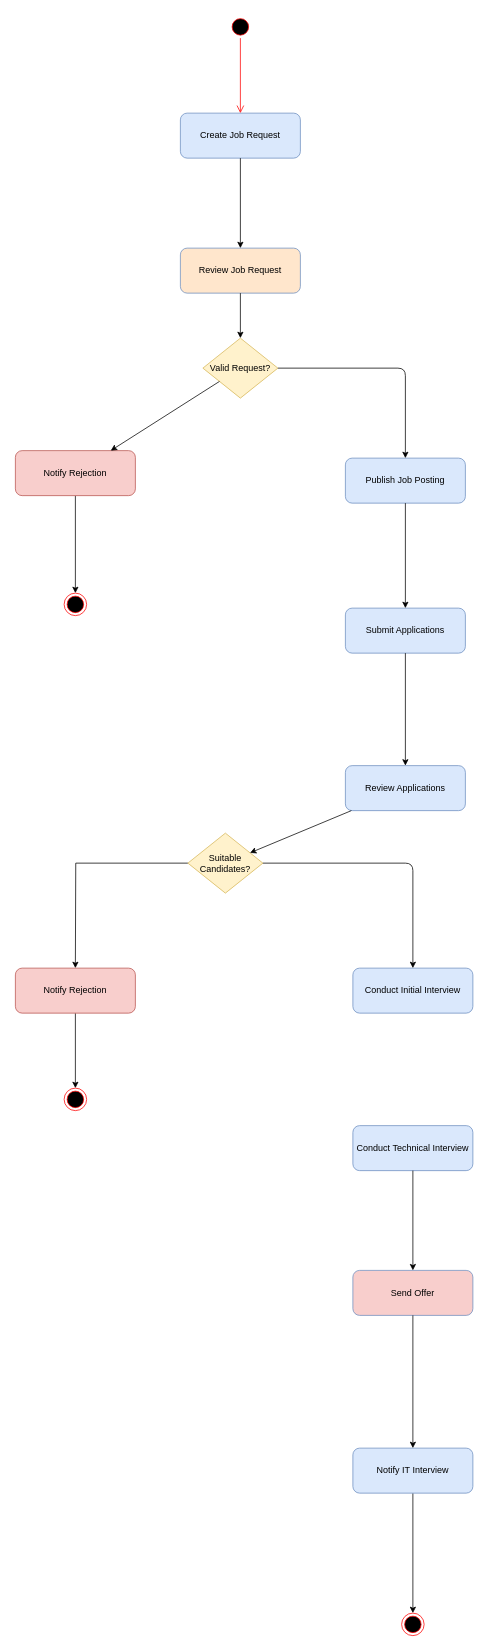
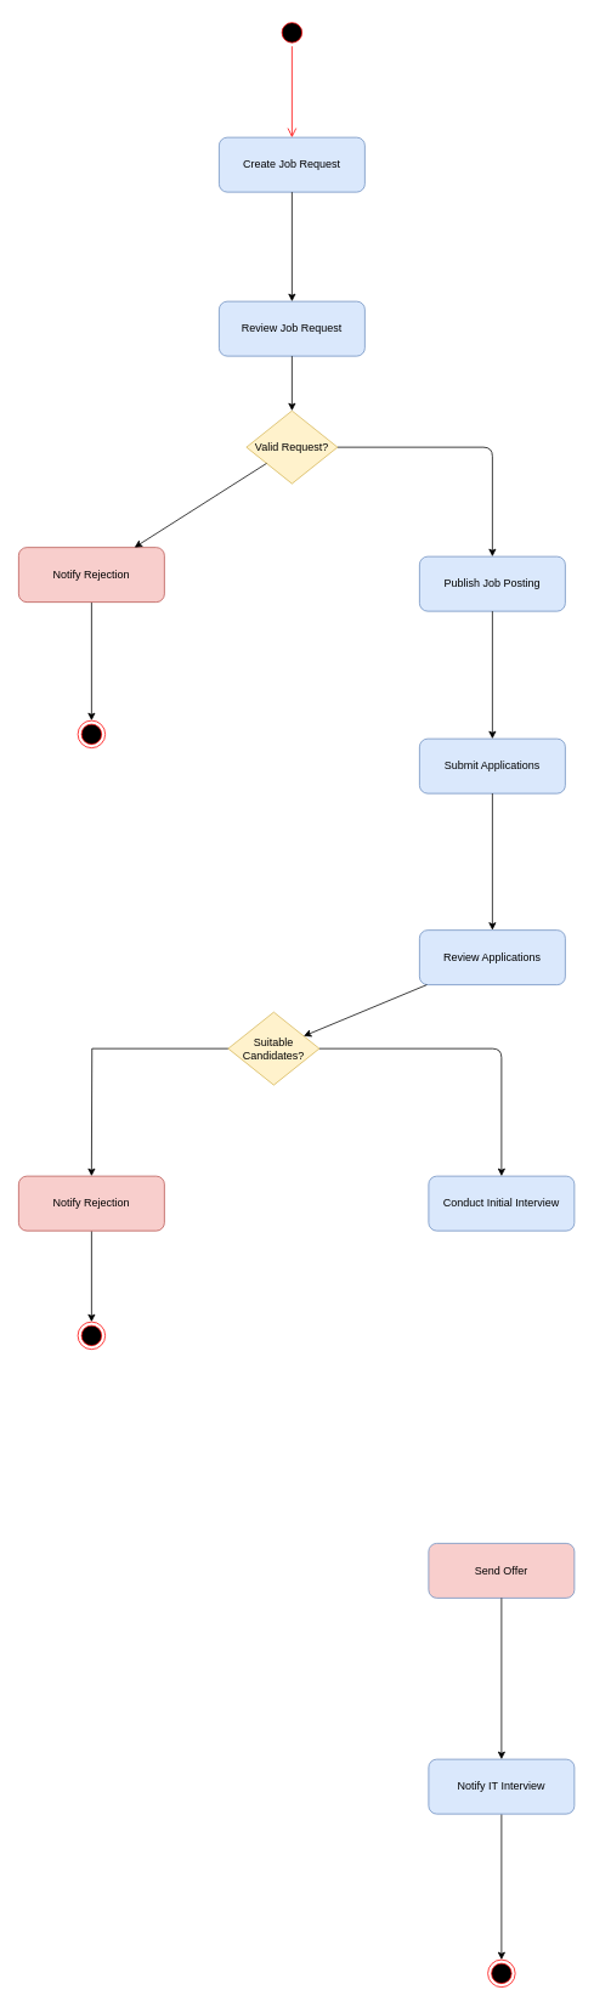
  <mxCell id="0" />
  <mxCell id="1" parent="0" />
  <mxCell id="2" value="Create Job Request" style="rounded=1;whiteSpace=wrap;html=1;fillColor=#dae8fc;strokeColor=#6c8ebf;" parent="1" vertex="1"><mxGeometry x="240" y="150" width="160" height="60" as="geometry" /></mxCell>
- <mxCell id="3" value="Review Job Request" style="rounded=1;whiteSpace=wrap;html=1;fillColor=#ffe6cc;strokeColor=#6c8ebf;" parent="1" vertex="1"><mxGeometry x="240" y="330" width="160" height="60" as="geometry" /></mxCell>
+ <mxCell id="3" value="Review Job Request" style="rounded=1;whiteSpace=wrap;html=1;fillColor=#dae8fc;strokeColor=#6c8ebf;" parent="1" vertex="1"><mxGeometry x="240" y="330" width="160" height="60" as="geometry" /></mxCell>
  <mxCell id="4" value="Valid Request?" style="rhombus;whiteSpace=wrap;html=1;fillColor=#fff2cc;strokeColor=#d6b656;" parent="1" vertex="1"><mxGeometry x="270" y="450" width="100" height="80" as="geometry" /></mxCell>
  <mxCell id="5" value="Publish Job Posting" style="rounded=1;whiteSpace=wrap;html=1;fillColor=#dae8fc;strokeColor=#6c8ebf;" parent="1" vertex="1"><mxGeometry x="460" y="610" width="160" height="60" as="geometry" /></mxCell>
  <mxCell id="6" style="edgeStyle=orthogonalEdgeStyle;rounded=0;orthogonalLoop=1;jettySize=auto;html=1;exitX=0.5;exitY=1;exitDx=0;exitDy=0;entryX=0.5;entryY=0;entryDx=0;entryDy=0;" edge="1" parent="1" source="7" target="30"><mxGeometry relative="1" as="geometry" /></mxCell>
  <mxCell id="7" value="Notify Rejection" style="rounded=1;whiteSpace=wrap;html=1;fillColor=#f8cecc;strokeColor=#b85450;" parent="1" vertex="1"><mxGeometry x="20" y="600" width="160" height="60" as="geometry" /></mxCell>
  <mxCell id="8" value="Submit Applications" style="rounded=1;whiteSpace=wrap;html=1;fillColor=#dae8fc;strokeColor=#6c8ebf;" parent="1" vertex="1"><mxGeometry x="460" y="810" width="160" height="60" as="geometry" /></mxCell>
  <mxCell id="9" value="Review Applications" style="rounded=1;whiteSpace=wrap;html=1;fillColor=#dae8fc;strokeColor=#6c8ebf;" parent="1" vertex="1"><mxGeometry x="460" y="1020" width="160" height="60" as="geometry" /></mxCell>
  <mxCell id="10" style="edgeStyle=orthogonalEdgeStyle;rounded=0;orthogonalLoop=1;jettySize=auto;html=1;entryX=0.5;entryY=0;entryDx=0;entryDy=0;" edge="1" parent="1" source="11"><mxGeometry relative="1" as="geometry"><mxPoint x="100" y="1290" as="targetPoint" /></mxGeometry></mxCell>
  <mxCell id="11" value="Suitable Candidates?" style="rhombus;whiteSpace=wrap;html=1;fillColor=#fff2cc;strokeColor=#d6b656;" parent="1" vertex="1"><mxGeometry x="250" y="1110" width="100" height="80" as="geometry" /></mxCell>
  <mxCell id="12" value="Conduct Initial Interview" style="rounded=1;whiteSpace=wrap;html=1;fillColor=#dae8fc;strokeColor=#6c8ebf;" parent="1" vertex="1"><mxGeometry x="470" y="1290" width="160" height="60" as="geometry" /></mxCell>
- <mxCell id="13" value="Conduct Technical Interview" style="rounded=1;whiteSpace=wrap;html=1;fillColor=#dae8fc;strokeColor=#6c8ebf;" parent="1" vertex="1"><mxGeometry x="470" y="1500" width="160" height="60" as="geometry" /></mxCell>
  <mxCell id="14" value="Send Offer" style="rounded=1;whiteSpace=wrap;html=1;fillColor=#f8cecc;strokeColor=#6c8ebf;" parent="1" vertex="1"><mxGeometry x="470" y="1693" width="160" height="60" as="geometry" /></mxCell>
  <mxCell id="15" style="edgeStyle=orthogonalEdgeStyle;rounded=0;orthogonalLoop=1;jettySize=auto;html=1;entryX=0.5;entryY=0;entryDx=0;entryDy=0;" edge="1" parent="1" source="16" target="27"><mxGeometry relative="1" as="geometry" /></mxCell>
  <mxCell id="16" value="Notify IT Interview" style="rounded=1;whiteSpace=wrap;html=1;fillColor=#dae8fc;strokeColor=#6c8ebf;" parent="1" vertex="1"><mxGeometry x="470" y="1930" width="160" height="60" as="geometry" /></mxCell>
  <mxCell id="17" parent="1" source="2" target="3" edge="1"><mxGeometry relative="1" as="geometry" /></mxCell>
  <mxCell id="18" parent="1" source="3" target="4" edge="1"><mxGeometry relative="1" as="geometry" /></mxCell>
  <mxCell id="19" style="edgeStyle=orthogonalEdgeStyle;" parent="1" source="4" target="5" edge="1"><mxGeometry relative="1" as="geometry" /></mxCell>
  <mxCell id="20" parent="1" source="4" target="7" edge="1"><mxGeometry relative="1" as="geometry" /></mxCell>
  <mxCell id="21" parent="1" source="5" target="8" edge="1"><mxGeometry relative="1" as="geometry" /></mxCell>
  <mxCell id="22" parent="1" source="8" target="9" edge="1"><mxGeometry relative="1" as="geometry" /></mxCell>
  <mxCell id="23" parent="1" source="9" target="11" edge="1"><mxGeometry relative="1" as="geometry" /></mxCell>
  <mxCell id="24" style="edgeStyle=orthogonalEdgeStyle;" parent="1" source="11" target="12" edge="1"><mxGeometry relative="1" as="geometry" /></mxCell>
- <mxCell id="25" parent="1" source="13" target="14" edge="1"><mxGeometry relative="1" as="geometry" /></mxCell>
  <mxCell id="26" parent="1" source="14" target="16" edge="1"><mxGeometry relative="1" as="geometry" /></mxCell>
  <mxCell id="27" value="" style="ellipse;html=1;shape=endState;fillColor=#000000;strokeColor=#ff0000;" vertex="1" parent="1"><mxGeometry x="535" y="2150" width="30" height="30" as="geometry" /></mxCell>
  <mxCell id="28" value="" style="ellipse;html=1;shape=startState;fillColor=#000000;strokeColor=#ff0000;" vertex="1" parent="1"><mxGeometry x="305" y="20" width="30" height="30" as="geometry" /></mxCell>
  <mxCell id="29" value="" style="edgeStyle=orthogonalEdgeStyle;html=1;verticalAlign=bottom;endArrow=open;endSize=8;strokeColor=#ff0000;rounded=0;entryX=0.5;entryY=0;entryDx=0;entryDy=0;" edge="1" source="28" parent="1" target="2"><mxGeometry relative="1" as="geometry"><mxPoint x="320" y="110" as="targetPoint" /></mxGeometry></mxCell>
  <mxCell id="30" value="" style="ellipse;html=1;shape=endState;fillColor=#000000;strokeColor=#ff0000;" vertex="1" parent="1"><mxGeometry x="85" y="790" width="30" height="30" as="geometry" /></mxCell>
  <mxCell id="31" style="edgeStyle=orthogonalEdgeStyle;rounded=0;orthogonalLoop=1;jettySize=auto;html=1;exitX=0.5;exitY=1;exitDx=0;exitDy=0;entryX=0.5;entryY=0;entryDx=0;entryDy=0;" edge="1" parent="1" source="32" target="33"><mxGeometry relative="1" as="geometry" /></mxCell>
  <mxCell id="32" value="Notify Rejection" style="rounded=1;whiteSpace=wrap;html=1;fillColor=#f8cecc;strokeColor=#b85450;" vertex="1" parent="1"><mxGeometry x="20" y="1290" width="160" height="60" as="geometry" /></mxCell>
  <mxCell id="33" value="" style="ellipse;html=1;shape=endState;fillColor=#000000;strokeColor=#ff0000;" vertex="1" parent="1"><mxGeometry x="85" y="1450" width="30" height="30" as="geometry" /></mxCell>
